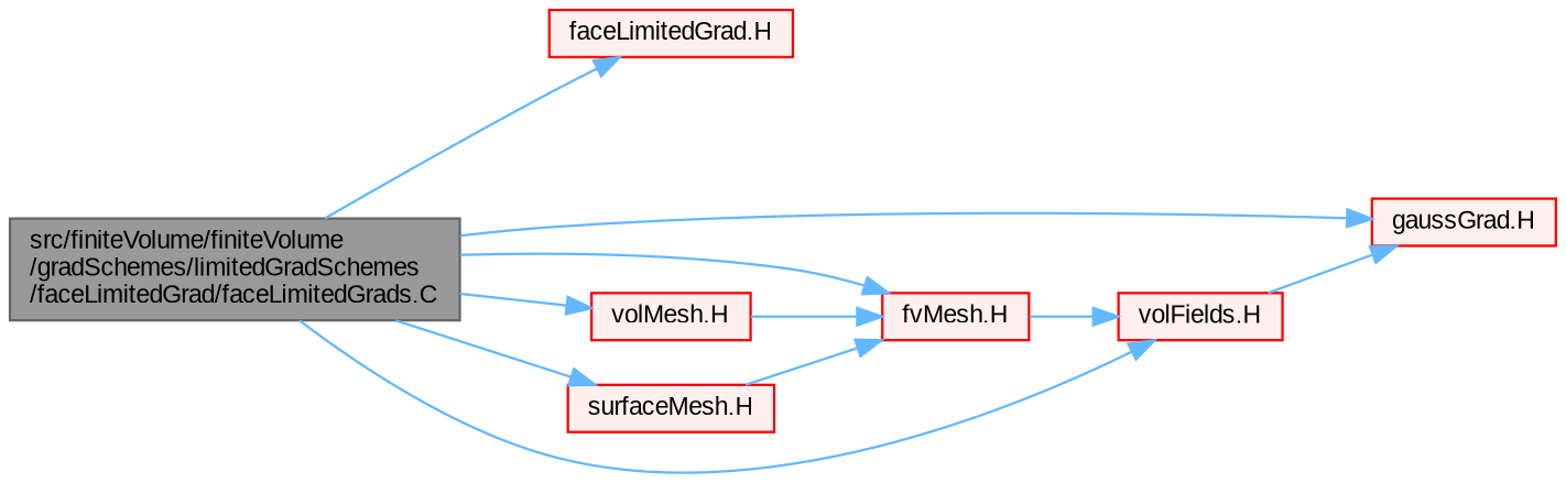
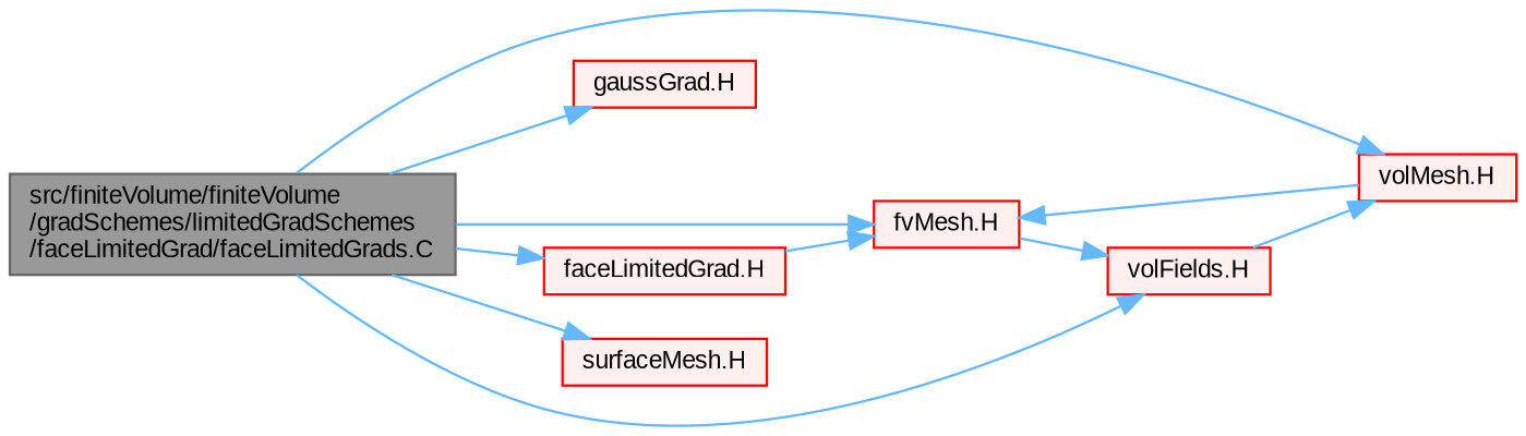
  digraph {
    fontname="Liberation Sans"
    rankdir=LR
    node [color=red fillcolor="#FFF0F0" fontname="Liberation Sans" fontsize=10 shape=box style=filled]
    edge [color=steelblue1 fontname="Liberation Sans" fontsize=10 labelfontname=Helvetica labelfontsize=10 style=solid]
    n1 [color=gray40 fillcolor=grey60 fontcolor=black height=0.2 label="src/finiteVolume/finiteVolume\l/gradSchemes/limitedGradSchemes\l/faceLimitedGrad/faceLimitedGrads.C" width=0.4]
    n2 [height=0.2 label="faceLimitedGrad.H" width=0.4]
    n3 [height=0.2 label="gaussGrad.H" width=0.4]
    n4 [height=0.2 label="fvMesh.H" width=0.4]
    n5 [height=0.2 label="volMesh.H" width=0.4]
    n6 [height=0.2 label="surfaceMesh.H" width=0.4]
    n7 [height=0.2 label="volFields.H" width=0.4]
    n1 -> n2
    n1 -> n3
    n1 -> n4
    n1 -> n5
    n1 -> n6
    n1 -> n7
    n4 -> n7
    n5 -> n4
-   n6 -> n4
-   n7 -> n3
+   n2 -> n4
+   n7 -> n5
  }
